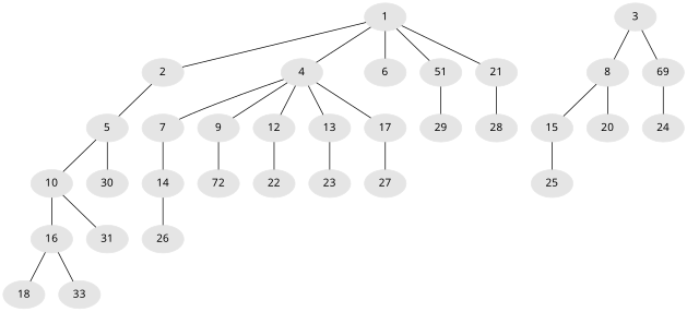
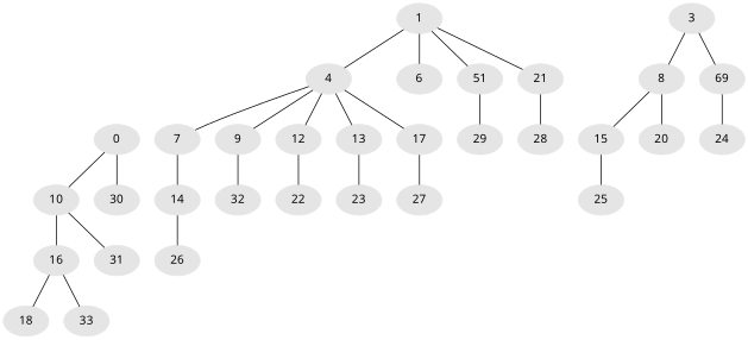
  graph {
    fontname="Noto Sans"
    node [color=gray90 fontname="Noto Sans" style=filled]
    edge [fontname="Noto Sans" weight=1.0]
    1
-   2
    4
    6
    n5 [label=51]
    21
-   5
+   5 [label=0]
    7
    9
    12
    13
    17
    29
    28
    3
    8
    n17 [label=69]
    10
    30
    15
    20
    24
    14
-   32 [label=72]
+   32
    22
    23
    27
    16
    31
    26
    25
    18
    33
-   1 -- 2
    1 -- 4
    1 -- 6
    1 -- n5
    1 -- 21
-   2 -- 5
    4 -- 7
    4 -- 9
    4 -- 12
    4 -- 13
    4 -- 17
    n5 -- 29
    21 -- 28 [weight=2.0]
    5 -- 10
    5 -- 30
    7 -- 14
    9 -- 32
    12 -- 22
    13 -- 23
    17 -- 27
    3 -- 8
    3 -- n17
    8 -- 15
    8 -- 20 [weight=2.0]
    n17 -- 24
    10 -- 16 [weight=3.0]
    10 -- 31
    15 -- 25
    14 -- 26
    16 -- 18
    16 -- 33
  }
